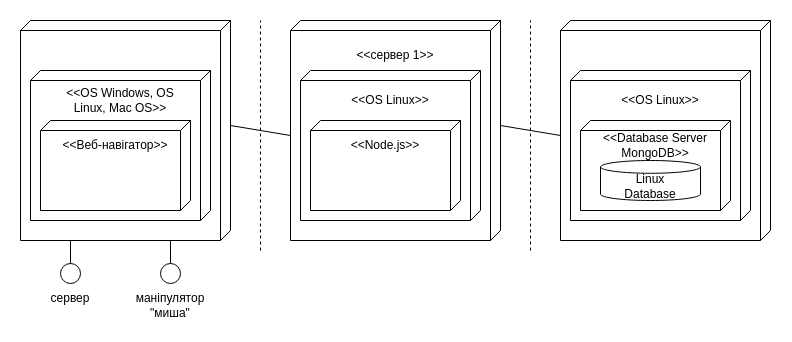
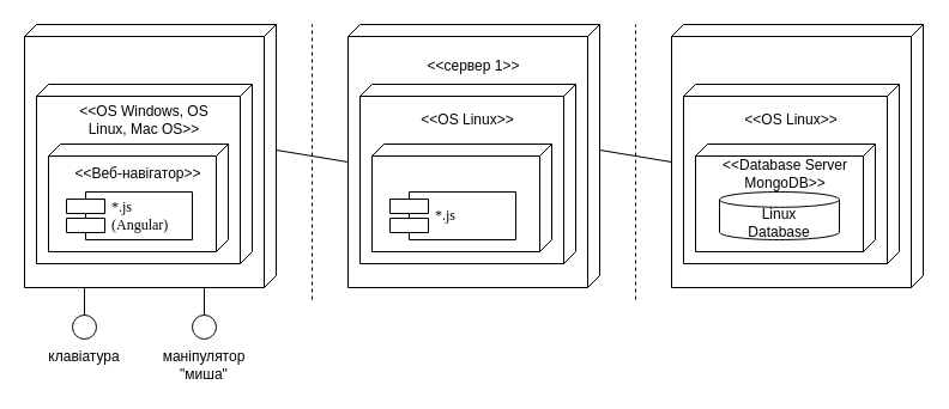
  <mxCell id="0" />
  <mxCell id="1" parent="0" />
  <mxCell id="2" value="" style="verticalAlign=top;align=left;spacingTop=8;spacingLeft=2;spacingRight=12;shape=cube;size=10;direction=south;fontStyle=4;html=1;rounded=0;shadow=0;comic=0;labelBackgroundColor=none;strokeWidth=1;fontFamily=Verdana;fontSize=12" parent="1" vertex="1"><mxGeometry x="20" y="20" width="210" height="220" as="geometry" /></mxCell>
  <mxCell id="3" value="" style="verticalAlign=top;align=left;spacingTop=8;spacingLeft=2;spacingRight=12;shape=cube;size=10;direction=south;fontStyle=4;html=1;rounded=0;shadow=0;comic=0;labelBackgroundColor=none;strokeWidth=1;fontFamily=Verdana;fontSize=12" parent="1" vertex="1"><mxGeometry x="30" y="70" width="180" height="150" as="geometry" /></mxCell>
  <mxCell id="4" value="&amp;lt;&amp;lt;OS Windows, OS Linux, Mac OS&amp;gt;&amp;gt;" style="text;html=1;strokeColor=none;fillColor=none;align=center;verticalAlign=middle;whiteSpace=wrap;rounded=0;" parent="1" vertex="1"><mxGeometry x="60" y="85" width="120" height="30" as="geometry" /></mxCell>
  <mxCell id="5" value="" style="verticalAlign=top;align=left;spacingTop=8;spacingLeft=2;spacingRight=12;shape=cube;size=10;direction=south;fontStyle=4;html=1;rounded=0;shadow=0;comic=0;labelBackgroundColor=none;strokeWidth=1;fontFamily=Verdana;fontSize=12" parent="1" vertex="1"><mxGeometry x="40" y="120" width="150" height="90" as="geometry" /></mxCell>
  <mxCell id="6" value="&amp;lt;&amp;lt;Веб-навігатор&amp;gt;&amp;gt;" style="text;html=1;strokeColor=none;fillColor=none;align=center;verticalAlign=middle;whiteSpace=wrap;rounded=0;" parent="1" vertex="1"><mxGeometry x="55" y="130" width="120" height="30" as="geometry" /></mxCell>
+ <mxCell id="7" value="*.js&lt;br&gt;(Angular)" style="shape=component;align=left;spacingLeft=36;rounded=0;shadow=0;comic=0;labelBackgroundColor=none;strokeWidth=1;fontFamily=Verdana;fontSize=12;html=1;" parent="1" vertex="1"><mxGeometry x="55" y="160" width="105" height="40" as="geometry" /></mxCell>
  <mxCell id="8" value="" style="group" parent="1" vertex="1" connectable="0"><mxGeometry x="60" y="240" width="20" height="43" as="geometry" /></mxCell>
  <mxCell id="9" value="" style="ellipse;whiteSpace=wrap;html=1;rounded=0;shadow=0;comic=0;labelBackgroundColor=none;strokeWidth=1;fontFamily=Verdana;fontSize=12;align=center;" parent="8" vertex="1"><mxGeometry y="23" width="20" height="20" as="geometry" /></mxCell>
  <mxCell id="10" style="edgeStyle=elbowEdgeStyle;rounded=0;html=1;labelBackgroundColor=none;startArrow=none;startFill=0;startSize=8;endArrow=none;endFill=0;endSize=16;fontFamily=Verdana;fontSize=12;" parent="8" source="9" edge="1"><mxGeometry relative="1" as="geometry"><mxPoint x="10" as="targetPoint" /></mxGeometry></mxCell>
- <mxCell id="11" value="сервер" style="text;html=1;strokeColor=none;fillColor=none;align=center;verticalAlign=middle;whiteSpace=wrap;rounded=0;" parent="1" vertex="1"><mxGeometry x="40" y="283" width="60" height="30" as="geometry" /></mxCell>
+ <mxCell id="11" value="клавіатура" style="text;html=1;strokeColor=none;fillColor=none;align=center;verticalAlign=middle;whiteSpace=wrap;rounded=0;" parent="1" vertex="1"><mxGeometry x="40" y="283" width="60" height="30" as="geometry" /></mxCell>
  <mxCell id="12" value="" style="ellipse;whiteSpace=wrap;html=1;rounded=0;shadow=0;comic=0;labelBackgroundColor=none;strokeWidth=1;fontFamily=Verdana;fontSize=12;align=center;" parent="1" vertex="1"><mxGeometry x="160" y="263" width="20" height="20" as="geometry" /></mxCell>
  <mxCell id="13" style="edgeStyle=elbowEdgeStyle;rounded=0;html=1;labelBackgroundColor=none;startArrow=none;startFill=0;startSize=8;endArrow=none;endFill=0;endSize=16;fontFamily=Verdana;fontSize=12;" parent="1" source="12" edge="1"><mxGeometry relative="1" as="geometry"><mxPoint x="170" y="240" as="targetPoint" /></mxGeometry></mxCell>
  <mxCell id="14" value="маніпулятор&lt;br&gt;&quot;миша&quot;" style="text;html=1;strokeColor=none;fillColor=none;align=center;verticalAlign=middle;whiteSpace=wrap;rounded=0;" parent="1" vertex="1"><mxGeometry x="140" y="290" width="60" height="30" as="geometry" /></mxCell>
  <mxCell id="15" value="" style="verticalAlign=top;align=left;spacingTop=8;spacingLeft=2;spacingRight=12;shape=cube;size=10;direction=south;fontStyle=4;html=1;rounded=0;shadow=0;comic=0;labelBackgroundColor=none;strokeWidth=1;fontFamily=Verdana;fontSize=12" parent="1" vertex="1"><mxGeometry x="290" y="20" width="210" height="220" as="geometry" /></mxCell>
  <mxCell id="16" value="&amp;lt;&amp;lt;сервер 1&amp;gt;&amp;gt;" style="text;html=1;strokeColor=none;fillColor=none;align=center;verticalAlign=middle;whiteSpace=wrap;rounded=0;" parent="1" vertex="1"><mxGeometry x="355" y="40" width="80" height="30" as="geometry" /></mxCell>
  <mxCell id="17" value="" style="verticalAlign=top;align=left;spacingTop=8;spacingLeft=2;spacingRight=12;shape=cube;size=10;direction=south;fontStyle=4;html=1;rounded=0;shadow=0;comic=0;labelBackgroundColor=none;strokeWidth=1;fontFamily=Verdana;fontSize=12" parent="1" vertex="1"><mxGeometry x="300" y="70" width="180" height="150" as="geometry" /></mxCell>
  <mxCell id="18" value="&amp;lt;&amp;lt;OS Linux&amp;gt;&amp;gt;" style="text;html=1;strokeColor=none;fillColor=none;align=center;verticalAlign=middle;whiteSpace=wrap;rounded=0;" parent="1" vertex="1"><mxGeometry x="330" y="85" width="120" height="30" as="geometry" /></mxCell>
  <mxCell id="19" value="" style="verticalAlign=top;align=left;spacingTop=8;spacingLeft=2;spacingRight=12;shape=cube;size=10;direction=south;fontStyle=4;html=1;rounded=0;shadow=0;comic=0;labelBackgroundColor=none;strokeWidth=1;fontFamily=Verdana;fontSize=12" parent="1" vertex="1"><mxGeometry x="310" y="120" width="150" height="90" as="geometry" /></mxCell>
- <mxCell id="20" value="&amp;lt;&amp;lt;Node.js&amp;gt;&amp;gt;" style="text;html=1;strokeColor=none;fillColor=none;align=center;verticalAlign=middle;whiteSpace=wrap;rounded=0;" parent="1" vertex="1"><mxGeometry x="325" y="130" width="120" height="30" as="geometry" /></mxCell>
+ <mxCell id="21" value="*.js&lt;br&gt;" style="shape=component;align=left;spacingLeft=36;rounded=0;shadow=0;comic=0;labelBackgroundColor=none;strokeWidth=1;fontFamily=Verdana;fontSize=12;html=1;" parent="1" vertex="1"><mxGeometry x="325" y="160" width="105" height="40" as="geometry" /></mxCell>
  <mxCell id="22" value="" style="endArrow=none;html=1;rounded=0;exitX=0;exitY=0;exitDx=105;exitDy=0;exitPerimeter=0;entryX=0;entryY=0;entryDx=115;entryDy=210;entryPerimeter=0;" parent="1" source="2" target="15" edge="1"><mxGeometry width="50" height="50" relative="1" as="geometry"><mxPoint x="410" y="290" as="sourcePoint" /><mxPoint x="460" y="240" as="targetPoint" /></mxGeometry></mxCell>
  <mxCell id="23" value="" style="endArrow=none;dashed=1;html=1;rounded=0;" parent="1" edge="1"><mxGeometry width="50" height="50" relative="1" as="geometry"><mxPoint x="260" y="250" as="sourcePoint" /><mxPoint x="260" y="20" as="targetPoint" /></mxGeometry></mxCell>
  <mxCell id="24" value="" style="verticalAlign=top;align=left;spacingTop=8;spacingLeft=2;spacingRight=12;shape=cube;size=10;direction=south;fontStyle=4;html=1;rounded=0;shadow=0;comic=0;labelBackgroundColor=none;strokeWidth=1;fontFamily=Verdana;fontSize=12" parent="1" vertex="1"><mxGeometry x="560" y="20" width="210" height="220" as="geometry" /></mxCell>
  <mxCell id="25" value="" style="verticalAlign=top;align=left;spacingTop=8;spacingLeft=2;spacingRight=12;shape=cube;size=10;direction=south;fontStyle=4;html=1;rounded=0;shadow=0;comic=0;labelBackgroundColor=none;strokeWidth=1;fontFamily=Verdana;fontSize=12" parent="1" vertex="1"><mxGeometry x="570" y="70" width="180" height="150" as="geometry" /></mxCell>
  <mxCell id="26" value="&amp;lt;&amp;lt;OS Linux&amp;gt;&amp;gt;" style="text;html=1;strokeColor=none;fillColor=none;align=center;verticalAlign=middle;whiteSpace=wrap;rounded=0;" parent="1" vertex="1"><mxGeometry x="600" y="85" width="120" height="30" as="geometry" /></mxCell>
  <mxCell id="27" value="" style="verticalAlign=top;align=left;spacingTop=8;spacingLeft=2;spacingRight=12;shape=cube;size=10;direction=south;fontStyle=4;html=1;rounded=0;shadow=0;comic=0;labelBackgroundColor=none;strokeWidth=1;fontFamily=Verdana;fontSize=12" parent="1" vertex="1"><mxGeometry x="580" y="120" width="150" height="90" as="geometry" /></mxCell>
  <mxCell id="28" value="&amp;lt;&amp;lt;Database Server MongoDB&amp;gt;&amp;gt;" style="text;html=1;strokeColor=none;fillColor=none;align=center;verticalAlign=middle;whiteSpace=wrap;rounded=0;" parent="1" vertex="1"><mxGeometry x="595" y="130" width="120" height="30" as="geometry" /></mxCell>
  <mxCell id="29" value="Linux&lt;br&gt;Database" style="shape=cylinder3;whiteSpace=wrap;html=1;boundedLbl=1;backgroundOutline=1;size=6.4;" parent="1" vertex="1"><mxGeometry x="600" y="160" width="100" height="40" as="geometry" /></mxCell>
  <mxCell id="30" value="" style="endArrow=none;html=1;rounded=0;exitX=0;exitY=0;exitDx=105;exitDy=0;exitPerimeter=0;entryX=0;entryY=0;entryDx=115;entryDy=210;entryPerimeter=0;" parent="1" source="15" target="24" edge="1"><mxGeometry width="50" height="50" relative="1" as="geometry"><mxPoint x="240" y="135" as="sourcePoint" /><mxPoint x="300" y="145" as="targetPoint" /></mxGeometry></mxCell>
  <mxCell id="31" value="" style="endArrow=none;dashed=1;html=1;rounded=0;" parent="1" edge="1"><mxGeometry width="50" height="50" relative="1" as="geometry"><mxPoint x="530" y="250" as="sourcePoint" /><mxPoint x="530" y="20" as="targetPoint" /></mxGeometry></mxCell>
